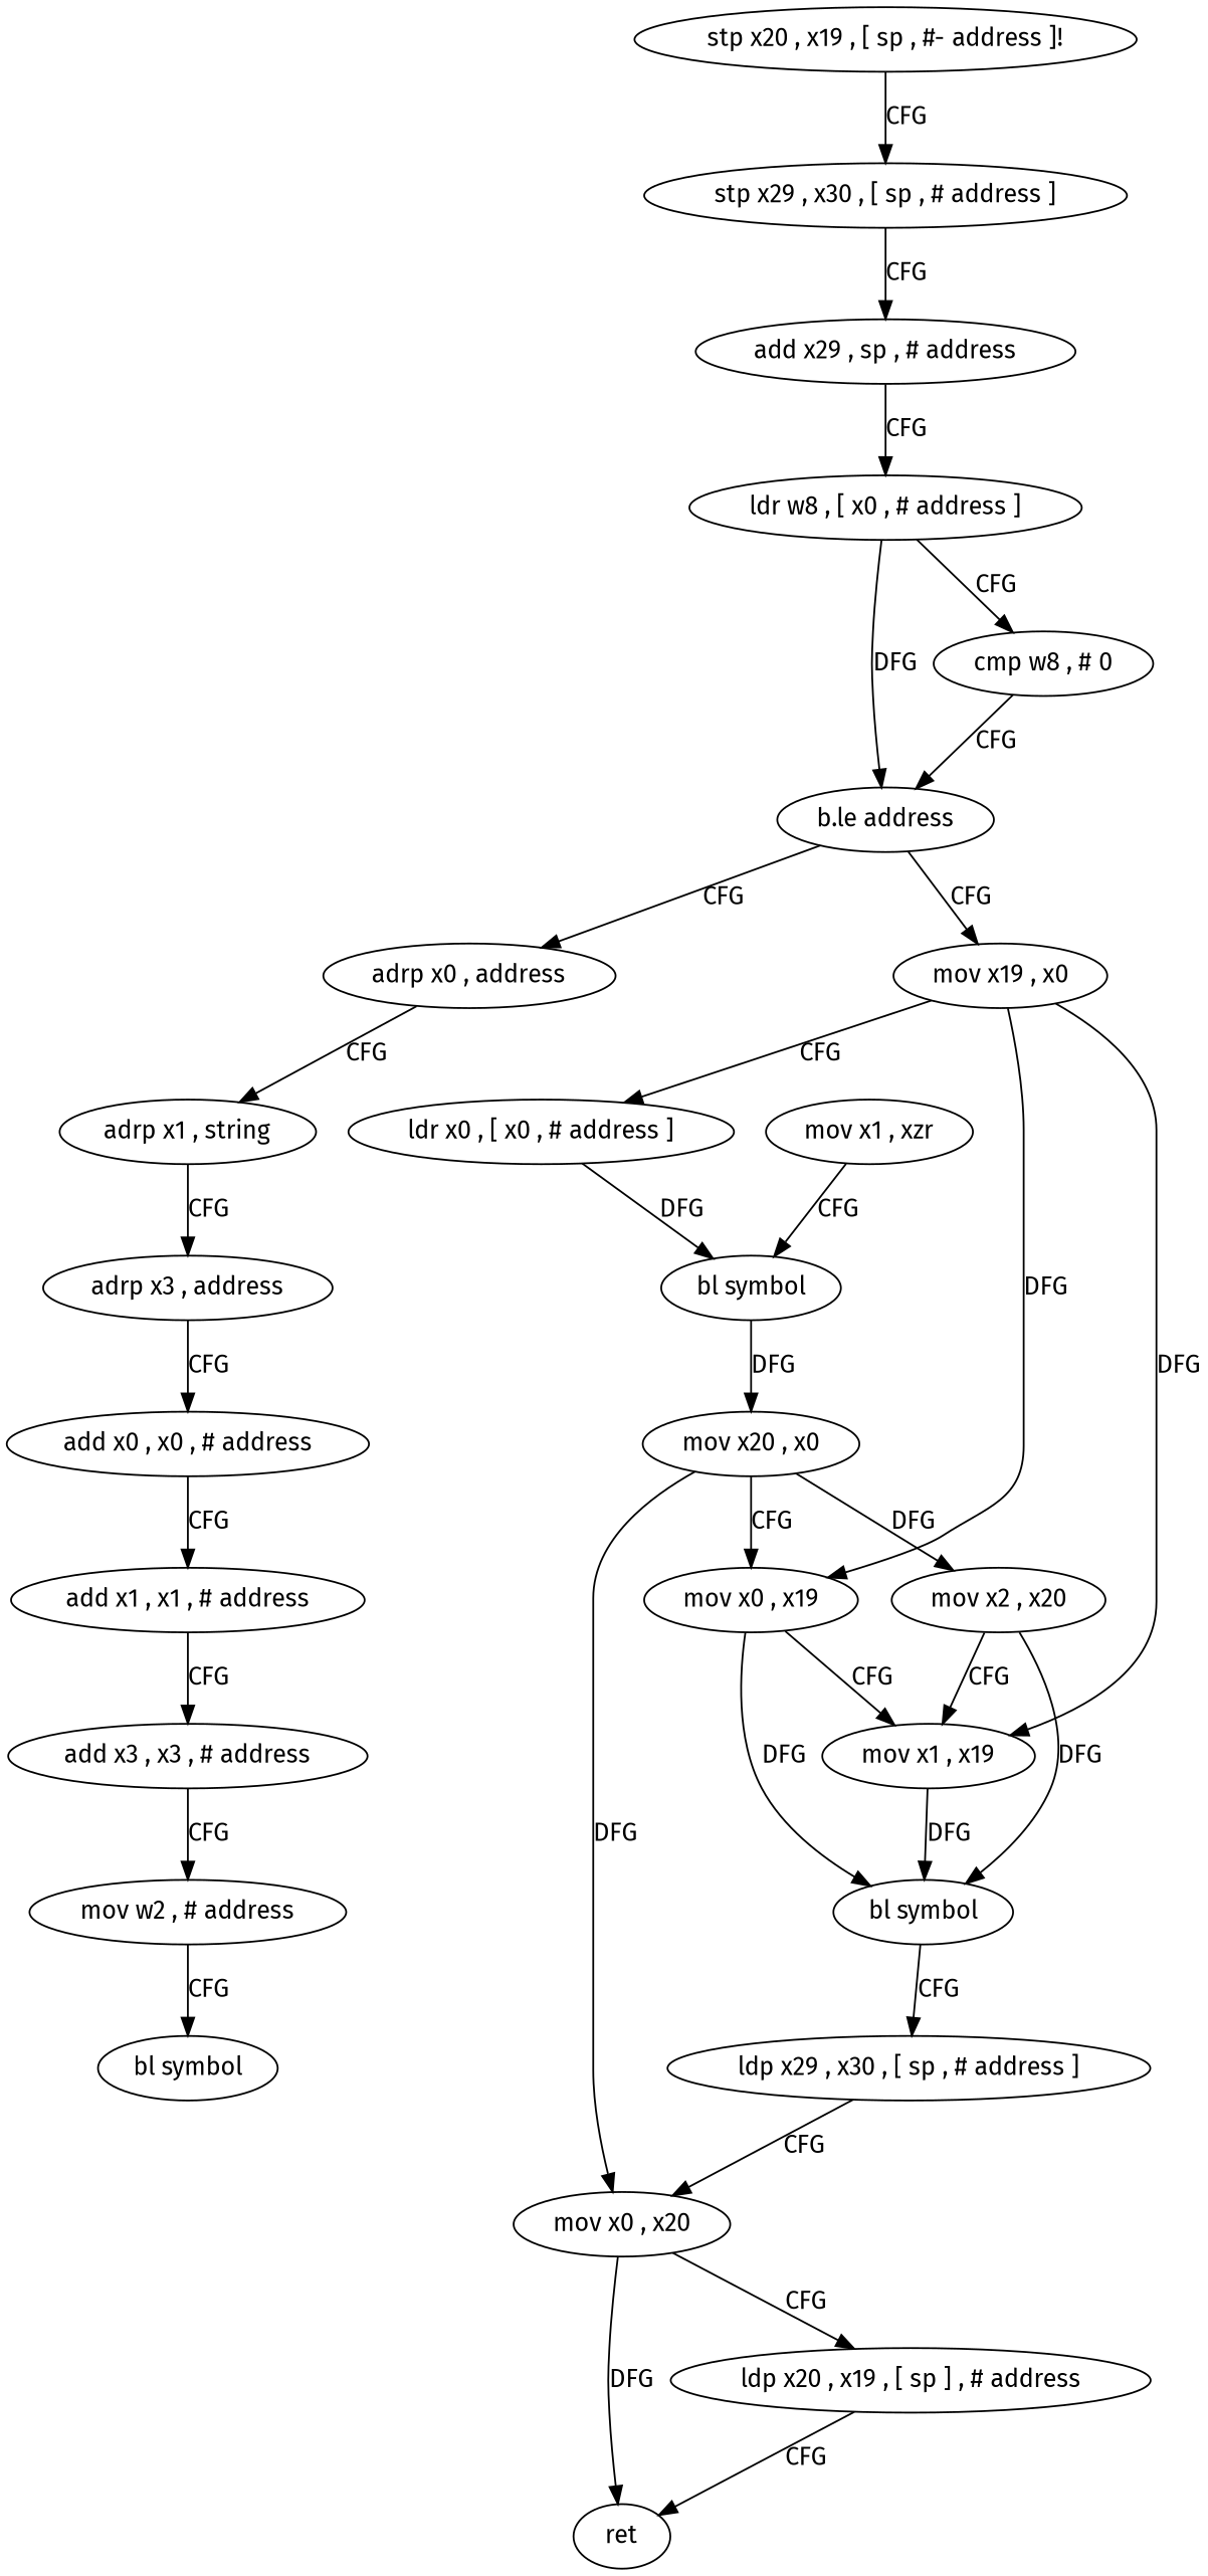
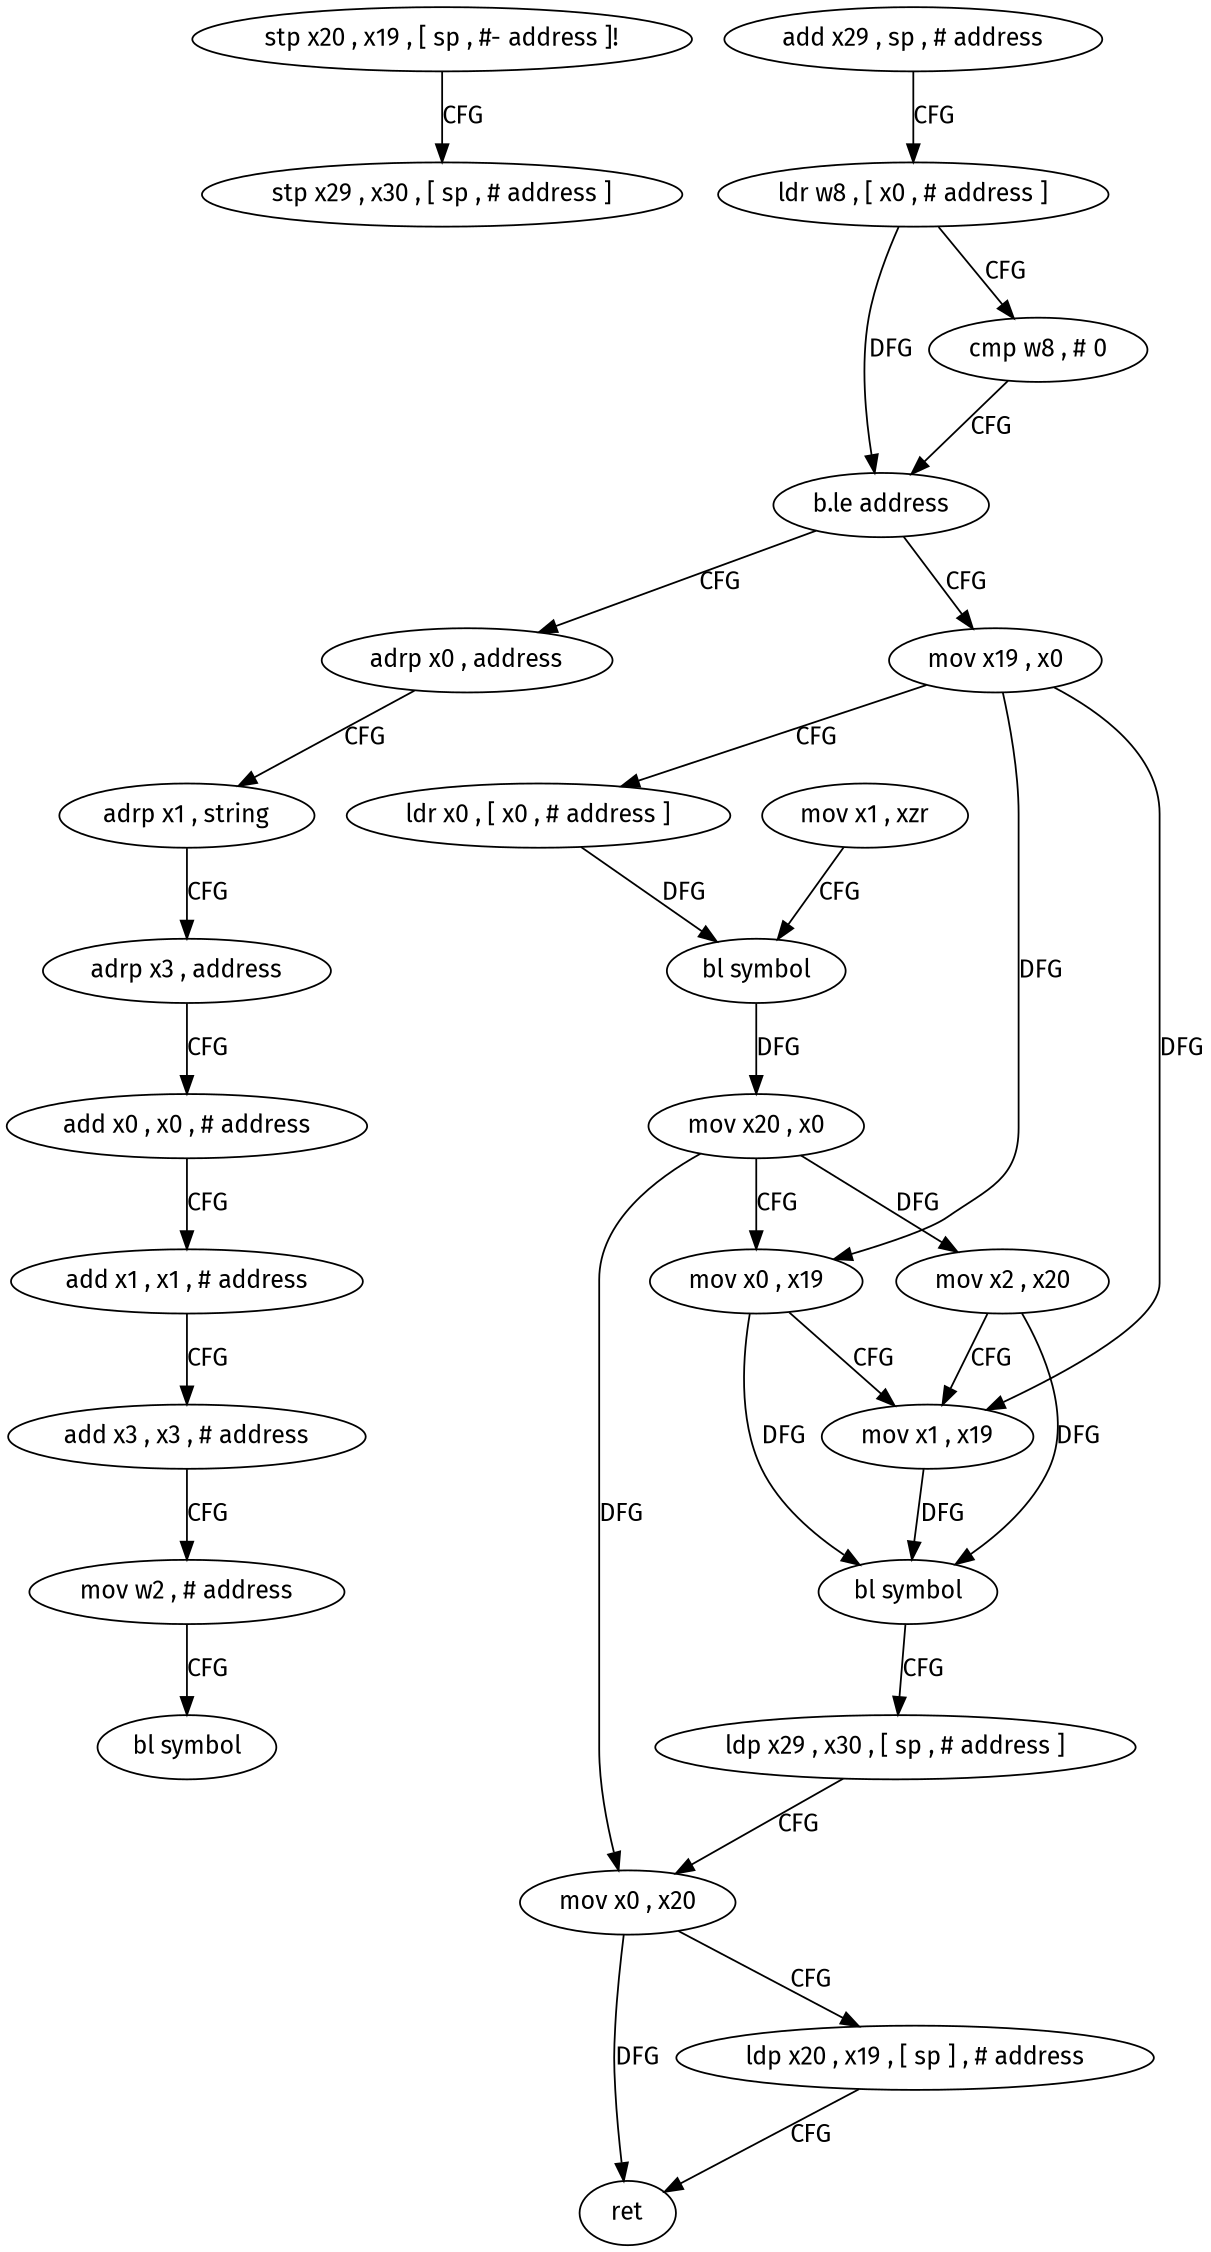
  digraph {
    fontname="Fira Sans"
    node [fontname="Fira Sans"]
    edge [fontname="Fira Sans"]
    n1 [label="stp x20 , x19 , [ sp , #- address ]!"]
    n2 [label="stp x29 , x30 , [ sp , # address ]"]
    n3 [label="add x29 , sp , # address"]
    n4 [label="ldr w8 , [ x0 , # address ]"]
    n5 [label="cmp w8 , # 0"]
    n6 [label="b.le address"]
    n7 [label="adrp x0 , address"]
    n8 [label="mov x19 , x0"]
    n9 [label="adrp x1 , string"]
    n10 [label="ldr x0 , [ x0 , # address ]"]
    n11 [label="mov x0 , x19"]
    n12 [label="mov x1 , x19"]
    n13 [label="adrp x3 , address"]
    n14 [label="bl symbol"]
    n15 [label="bl symbol"]
    n16 [label="add x0 , x0 , # address"]
    n17 [label="add x1 , x1 , # address"]
    n18 [label="add x3 , x3 , # address"]
    n19 [label="mov w2 , # address"]
    n20 [label="bl symbol"]
    n21 [label="mov x1 , xzr"]
    n22 [label="mov x20 , x0"]
    n23 [label="mov x2 , x20"]
    n24 [label="mov x0 , x20"]
    n25 [label="ldp x20 , x19 , [ sp ] , # address"]
    n26 [label=ret]
    n27 [label="ldp x29 , x30 , [ sp , # address ]"]
    n1 -> n2 [label=CFG]
-   n2 -> n3 [label=CFG]
    n3 -> n4 [label=CFG]
    n4 -> n5 [label=CFG]
    n4 -> n6 [label=DFG]
    n5 -> n6 [label=CFG]
    n6 -> n7 [label=CFG]
    n6 -> n8 [label=CFG]
    n7 -> n9 [label=CFG]
    n8 -> n10 [label=CFG]
    n8 -> n11 [label=DFG]
    n8 -> n12 [label=DFG]
    n9 -> n13 [label=CFG]
    n10 -> n14 [label=DFG]
    n11 -> n12 [label=CFG]
    n11 -> n15 [label=DFG]
    n12 -> n15 [label=DFG]
    n13 -> n16 [label=CFG]
    n14 -> n22 [label=DFG]
    n15 -> n27 [label=CFG]
    n16 -> n17 [label=CFG]
    n17 -> n18 [label=CFG]
    n18 -> n19 [label=CFG]
    n19 -> n20 [label=CFG]
    n21 -> n14 [label=CFG]
    n22 -> n11 [label=CFG]
    n22 -> n23 [label=DFG]
    n22 -> n24 [label=DFG]
    n23 -> n12 [label=CFG]
    n23 -> n15 [label=DFG]
    n24 -> n25 [label=CFG]
    n24 -> n26 [label=DFG]
    n25 -> n26 [label=CFG]
    n27 -> n24 [label=CFG]
  }
